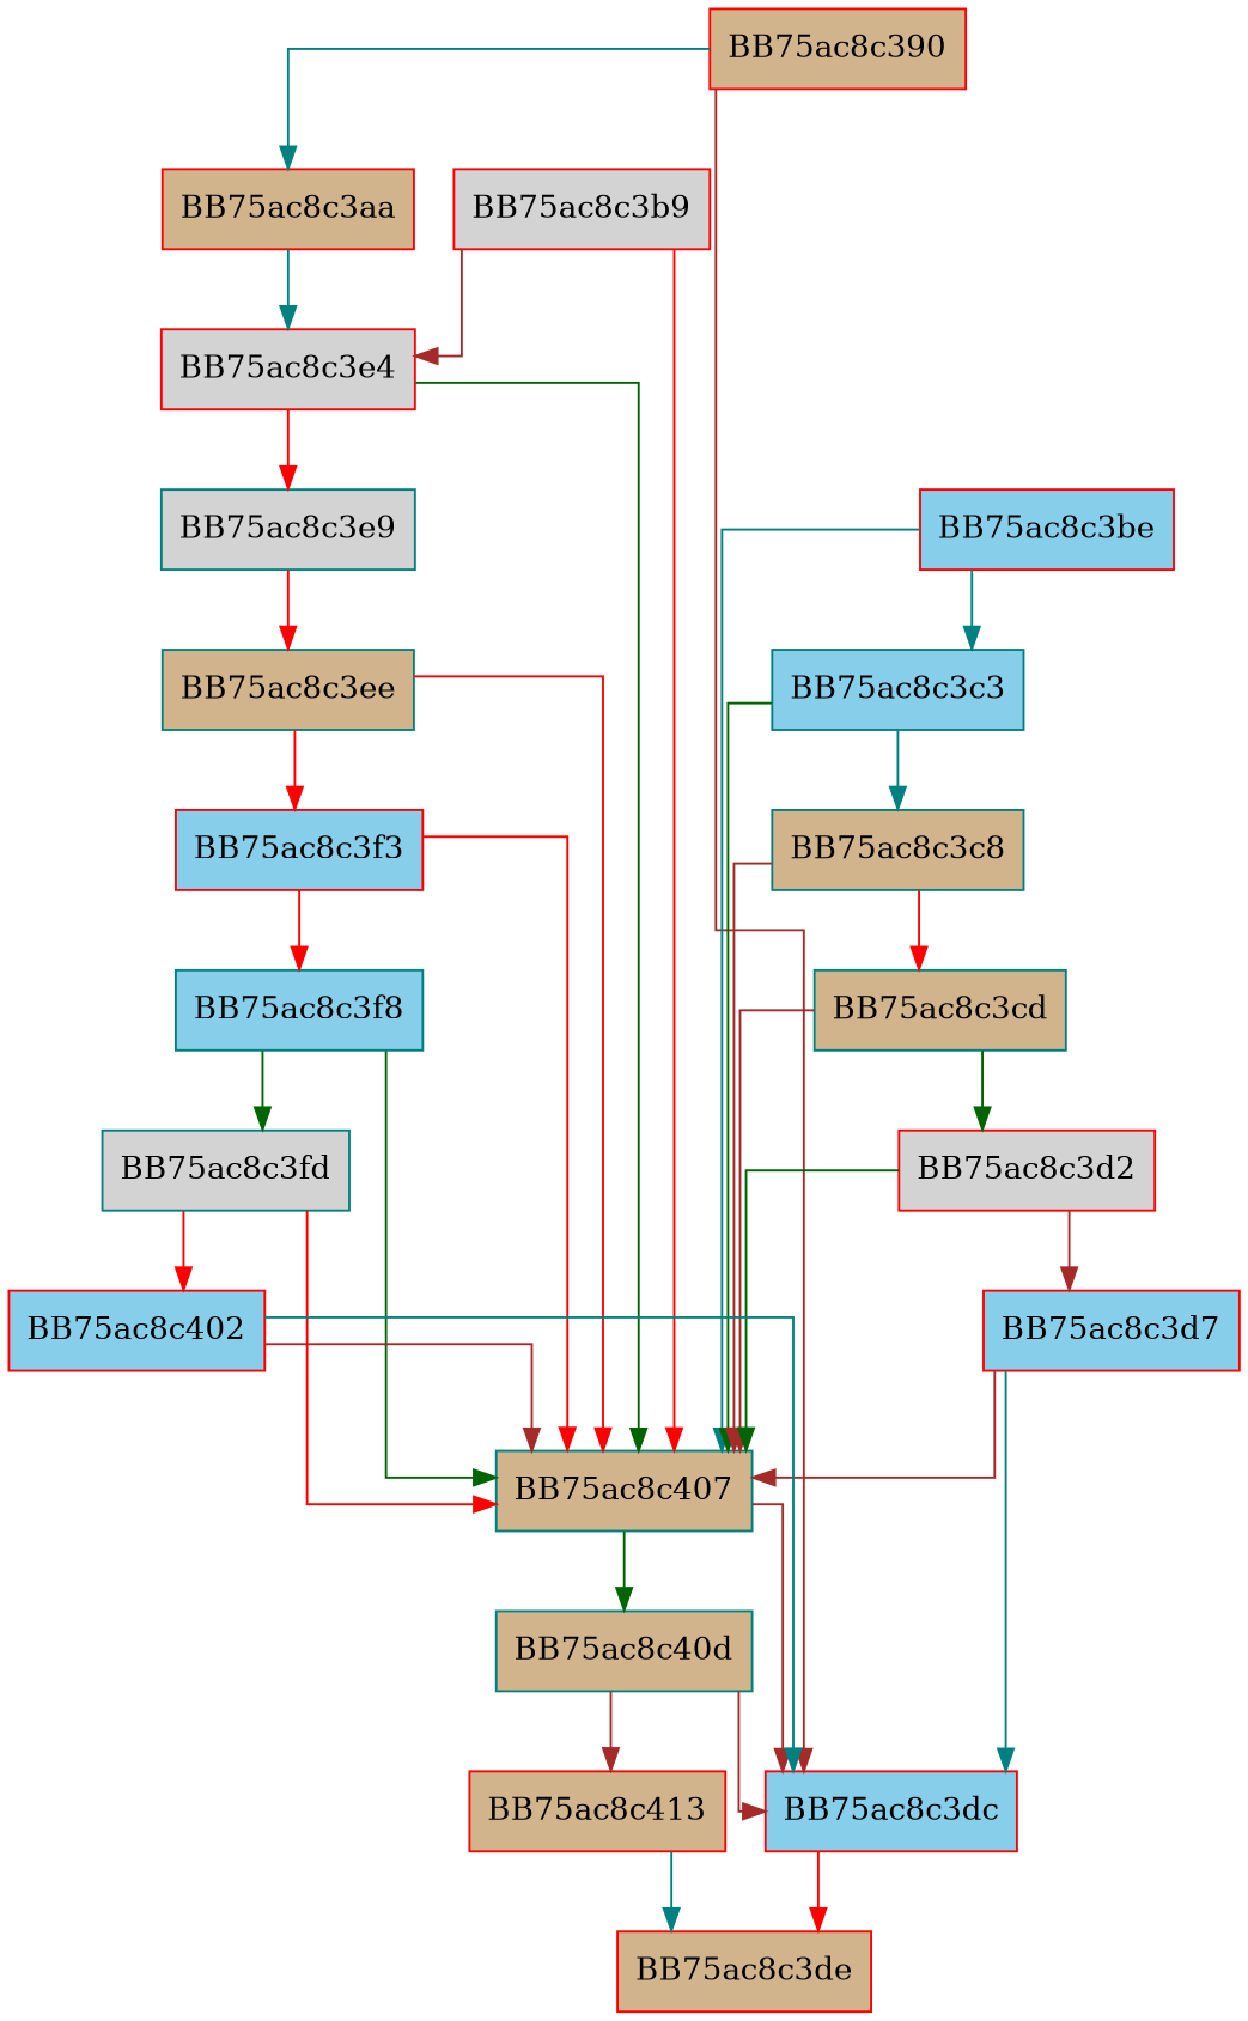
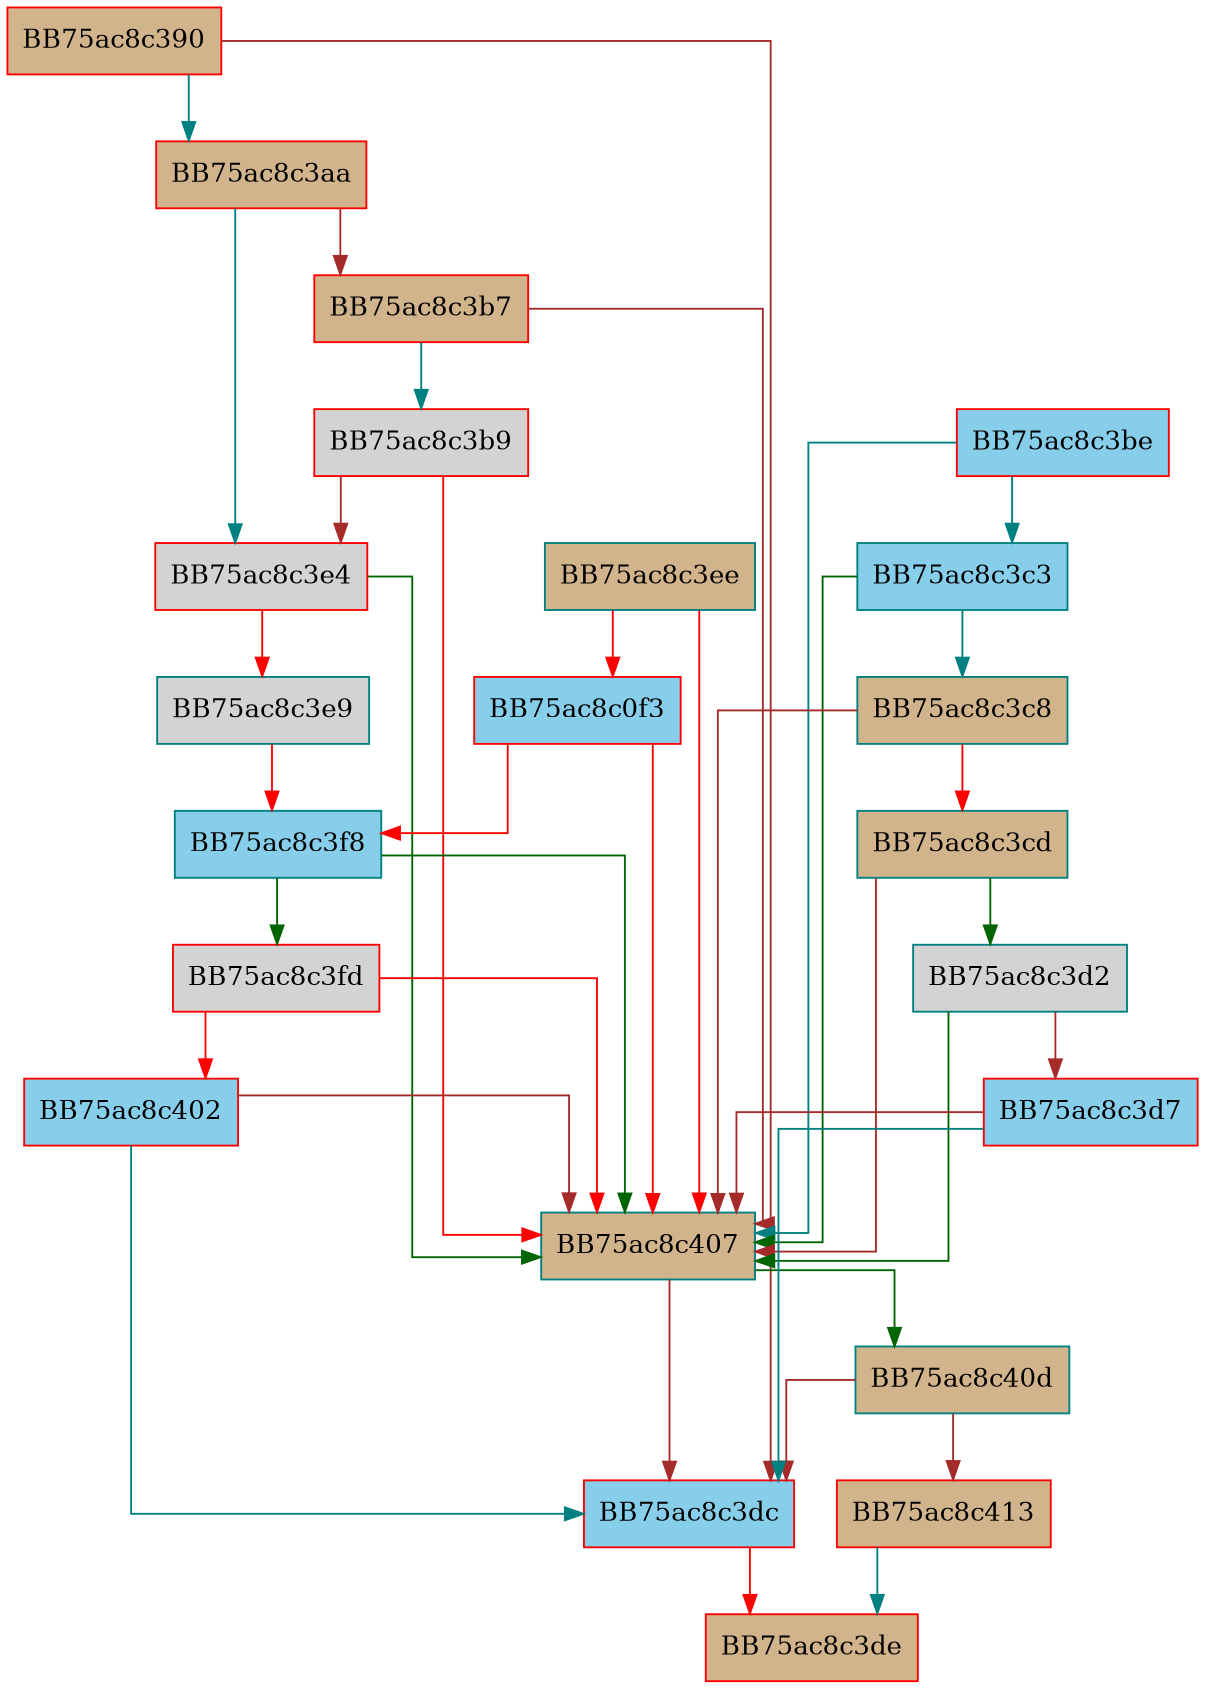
  digraph {
    splines=ortho
    node [color=red fillcolor=tan shape=box style=filled]
    edge [color=brown]
    BB75ac8c3dc [fillcolor=skyblue]
    BB75ac8c390
    BB75ac8c3aa
    BB75ac8c3de
    BB75ac8c3e4 [fillcolor=lightgrey]
+   BB75ac8c3b7
    BB75ac8c407 [color=teal]
    BB75ac8c3e9 [color=teal fillcolor=lightgrey]
    BB75ac8c3b9 [fillcolor=lightgrey]
    BB75ac8c40d [color=teal]
    BB75ac8c3ee [color=teal]
    BB75ac8c413
    BB75ac8c3be [fillcolor=skyblue]
    BB75ac8c3c3 [color=teal fillcolor=skyblue]
    BB75ac8c3c8 [color=teal]
    BB75ac8c3cd [color=teal]
-   BB75ac8c3d2 [fillcolor=lightgrey]
+   BB75ac8c3d2 [color=teal fillcolor=lightgrey]
    BB75ac8c3d7 [fillcolor=skyblue]
-   BB75ac8c3f3 [fillcolor=skyblue]
+   BB75ac8c3f3 [fillcolor=skyblue label=BB75ac8c0f3]
    BB75ac8c3f8 [color=teal fillcolor=skyblue]
-   BB75ac8c3fd [color=teal fillcolor=lightgrey]
+   BB75ac8c3fd [fillcolor=lightgrey]
    BB75ac8c402 [fillcolor=skyblue]
    BB75ac8c3dc -> BB75ac8c3de [color=red]
    BB75ac8c390 -> BB75ac8c3dc
    BB75ac8c390 -> BB75ac8c3aa [color=teal]
    BB75ac8c3aa -> BB75ac8c3e4 [color=teal]
+   BB75ac8c3aa -> BB75ac8c3b7
    BB75ac8c3e4 -> BB75ac8c407 [color=darkgreen]
    BB75ac8c3e4 -> BB75ac8c3e9 [color=red]
+   BB75ac8c3b7 -> BB75ac8c407
+   BB75ac8c3b7 -> BB75ac8c3b9 [color=teal]
    BB75ac8c407 -> BB75ac8c3dc
    BB75ac8c407 -> BB75ac8c40d [color=darkgreen]
-   BB75ac8c3e9 -> BB75ac8c3ee [color=red]
+   BB75ac8c3e9 -> BB75ac8c3f8 [color=red]
    BB75ac8c3b9 -> BB75ac8c3e4
    BB75ac8c3b9 -> BB75ac8c407 [color=red]
    BB75ac8c40d -> BB75ac8c3dc
    BB75ac8c40d -> BB75ac8c413
    BB75ac8c3ee -> BB75ac8c407 [color=red]
    BB75ac8c3ee -> BB75ac8c3f3 [color=red]
    BB75ac8c413 -> BB75ac8c3de [color=teal]
    BB75ac8c3be -> BB75ac8c407 [color=teal]
    BB75ac8c3be -> BB75ac8c3c3 [color=teal]
    BB75ac8c3c3 -> BB75ac8c407 [color=darkgreen]
    BB75ac8c3c3 -> BB75ac8c3c8 [color=teal]
    BB75ac8c3c8 -> BB75ac8c407
    BB75ac8c3c8 -> BB75ac8c3cd [color=red]
    BB75ac8c3cd -> BB75ac8c407
    BB75ac8c3cd -> BB75ac8c3d2 [color=darkgreen]
    BB75ac8c3d2 -> BB75ac8c407 [color=darkgreen]
    BB75ac8c3d2 -> BB75ac8c3d7
    BB75ac8c3d7 -> BB75ac8c3dc [color=teal]
    BB75ac8c3d7 -> BB75ac8c407
    BB75ac8c3f3 -> BB75ac8c407 [color=red]
    BB75ac8c3f3 -> BB75ac8c3f8 [color=red]
    BB75ac8c3f8 -> BB75ac8c407 [color=darkgreen]
    BB75ac8c3f8 -> BB75ac8c3fd [color=darkgreen]
    BB75ac8c3fd -> BB75ac8c407 [color=red]
    BB75ac8c3fd -> BB75ac8c402 [color=red]
    BB75ac8c402 -> BB75ac8c3dc [color=teal]
    BB75ac8c402 -> BB75ac8c407
  }
